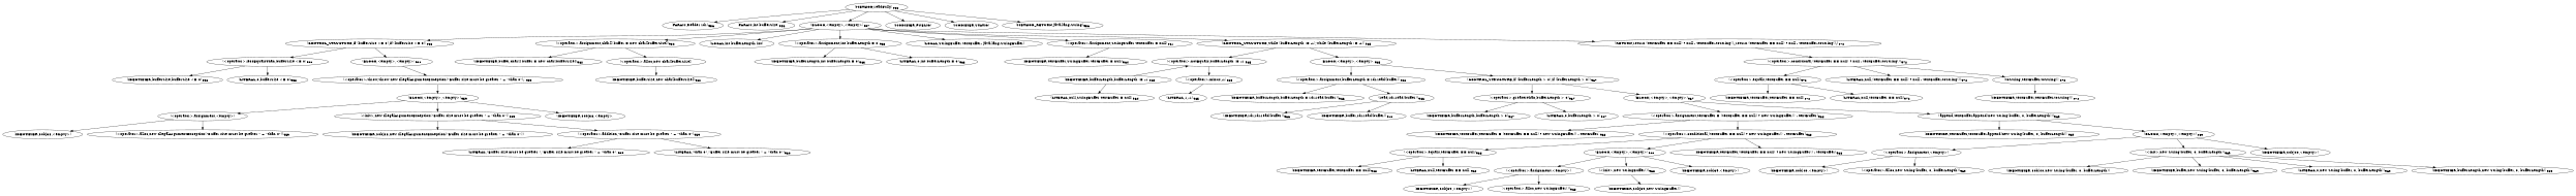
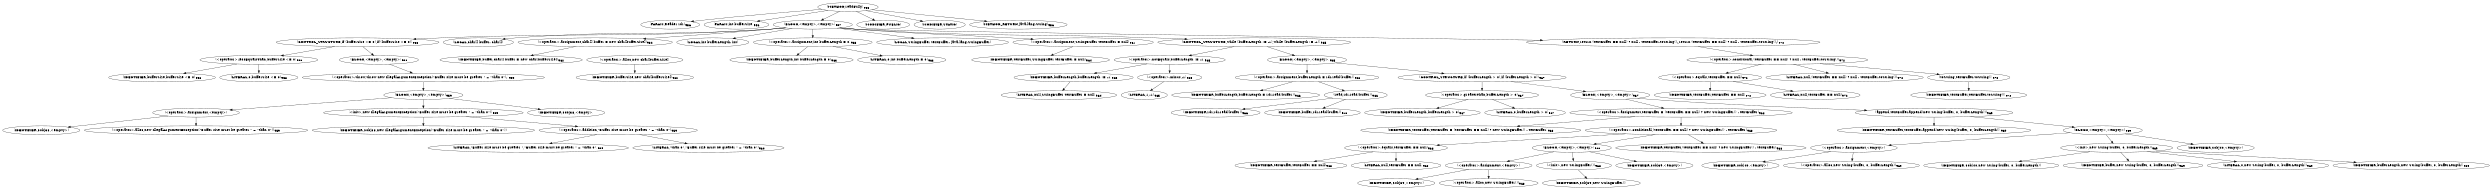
  digraph {
    n1 [label=<(METHOD,readFully)<SUB>956</SUB>>]
    n2 [label=<(PARAM,Reader rdr)<SUB>956</SUB>>]
    n3 [label=<(PARAM,int bufferSize)<SUB>956</SUB>>]
    n4 [label=<(BLOCK,&lt;empty&gt;,&lt;empty&gt;)<SUB>957</SUB>>]
    n5 [label=<(MODIFIER,PUBLIC)>]
    n6 [label=<(MODIFIER,STATIC)>]
    n7 [label=<(METHOD_RETURN,java.lang.String)<SUB>956</SUB>>]
    n8 [label=<(CONTROL_STRUCTURE,if (bufferSize &lt;= 0),if (bufferSize &lt;= 0))<SUB>958</SUB>>]
+   n9 [label=<(LOCAL,char[] buffer: char[])>]
    n10 [label=<(&lt;operator&gt;.assignment,char[] buffer = new char[bufferSize])<SUB>982</SUB>>]
    n11 [label=<(LOCAL,int bufferLength: int)>]
    n12 [label=<(&lt;operator&gt;.assignment,int bufferLength = 0)<SUB>963</SUB>>]
    n13 [label=<(LOCAL,StringBuffer textBuffer: java.lang.StringBuffer)>]
    n14 [label=<(&lt;operator&gt;.assignment,StringBuffer textBuffer = null)<SUB>961</SUB>>]
    n15 [label=<(CONTROL_STRUCTURE,while (bufferLength != -1),while (bufferLength != -1))<SUB>965</SUB>>]
    n16 [label=<(RETURN,return (textBuffer == null) ? null : textBuffer.toString();,return (textBuffer == null) ? null : textBuffer.toString();)<SUB>972</SUB>>]
    n17 [label=<(&lt;operator&gt;.lessEqualsThan,bufferSize &lt;= 0)<SUB>958</SUB>>]
    n18 [label=<(BLOCK,&lt;empty&gt;,&lt;empty&gt;)<SUB>958</SUB>>]
    n19 [label=<(IDENTIFIER,buffer,char[] buffer = new char[bufferSize])<SUB>962</SUB>>]
    n20 [label=<(&lt;operator&gt;.alloc,new char[bufferSize])>]
    n21 [label=<(IDENTIFIER,bufferLength,int bufferLength = 0)<SUB>963</SUB>>]
    n22 [label=<(LITERAL,0,int bufferLength = 0)<SUB>963</SUB>>]
    n23 [label=<(IDENTIFIER,textBuffer,StringBuffer textBuffer = null)<SUB>964</SUB>>]
    n24 [label=<(&lt;operator&gt;.notEquals,bufferLength != -1)<SUB>965</SUB>>]
    n25 [label=<(BLOCK,&lt;empty&gt;,&lt;empty&gt;)<SUB>965</SUB>>]
    n26 [label=<(&lt;operator&gt;.conditional,(textBuffer == null) ? null : textBuffer.toString())<SUB>972</SUB>>]
    n27 [label=<(IDENTIFIER,bufferSize,bufferSize &lt;= 0)<SUB>958</SUB>>]
    n28 [label=<(LITERAL,0,bufferSize &lt;= 0)<SUB>958</SUB>>]
    n29 [label=<(&lt;operator&gt;.throw,throw new IllegalArgumentException(&quot;Buffer size must be greater &quot; + &quot;than 0&quot;);)<SUB>959</SUB>>]
    n30 [label=<(BLOCK,&lt;empty&gt;,&lt;empty&gt;)<SUB>959</SUB>>]
    n31 [label=<(&lt;operator&gt;.assignment,&lt;empty&gt;)>]
    n32 [label=<(&lt;init&gt;,new IllegalArgumentException(&quot;Buffer size must be greater &quot; + &quot;than 0&quot;))<SUB>959</SUB>>]
    n33 [label=<(IDENTIFIER,$obj38,&lt;empty&gt;)>]
    n34 [label=<(IDENTIFIER,$obj38,&lt;empty&gt;)>]
    n35 [label=<(&lt;operator&gt;.alloc,new IllegalArgumentException(&quot;Buffer size must be greater &quot; + &quot;than 0&quot;))<SUB>959</SUB>>]
    n36 [label=<(IDENTIFIER,$obj38,new IllegalArgumentException(&quot;Buffer size must be greater &quot; + &quot;than 0&quot;))>]
    n37 [label=<(&lt;operator&gt;.addition,&quot;Buffer size must be greater &quot; + &quot;than 0&quot;)<SUB>959</SUB>>]
    n38 [label=<(LITERAL,&quot;Buffer size must be greater &quot;,&quot;Buffer size must be greater &quot; + &quot;than 0&quot;)<SUB>959</SUB>>]
    n39 [label=<(LITERAL,&quot;than 0&quot;,&quot;Buffer size must be greater &quot; + &quot;than 0&quot;)<SUB>960</SUB>>]
    n40 [label=<(IDENTIFIER,bufferSize,new char[bufferSize])<SUB>962</SUB>>]
    n41 [label=<(LITERAL,null,StringBuffer textBuffer = null)<SUB>964</SUB>>]
    n42 [label=<(IDENTIFIER,bufferLength,bufferLength != -1)<SUB>965</SUB>>]
    n43 [label=<(&lt;operator&gt;.minus,-1)<SUB>965</SUB>>]
    n44 [label=<(&lt;operator&gt;.assignment,bufferLength = rdr.read(buffer))<SUB>966</SUB>>]
    n45 [label=<(CONTROL_STRUCTURE,if (bufferLength &gt; 0),if (bufferLength &gt; 0))<SUB>967</SUB>>]
    n46 [label=<(LITERAL,1,-1)<SUB>965</SUB>>]
    n47 [label=<(IDENTIFIER,bufferLength,bufferLength = rdr.read(buffer))<SUB>966</SUB>>]
    n48 [label=<(read,rdr.read(buffer))<SUB>966</SUB>>]
    n49 [label=<(&lt;operator&gt;.greaterThan,bufferLength &gt; 0)<SUB>967</SUB>>]
    n50 [label=<(BLOCK,&lt;empty&gt;,&lt;empty&gt;)<SUB>967</SUB>>]
    n51 [label=<(IDENTIFIER,rdr,rdr.read(buffer))<SUB>966</SUB>>]
    n52 [label=<(IDENTIFIER,buffer,rdr.read(buffer))<SUB>916</SUB>>]
    n53 [label=<(IDENTIFIER,bufferLength,bufferLength &gt; 0)<SUB>967</SUB>>]
    n54 [label=<(LITERAL,0,bufferLength &gt; 0)<SUB>967</SUB>>]
    n55 [label=<(&lt;operator&gt;.assignment,textBuffer = (textBuffer == null) ? new StringBuffer() : textBuffer)<SUB>968</SUB>>]
    n56 [label=<(append,textBuffer.append(new String(buffer, 0, bufferLength)))<SUB>969</SUB>>]
    n57 [label=<(IDENTIFIER,textBuffer,textBuffer = (textBuffer == null) ? new StringBuffer() : textBuffer)<SUB>968</SUB>>]
    n58 [label=<(&lt;operator&gt;.conditional,(textBuffer == null) ? new StringBuffer() : textBuffer)<SUB>968</SUB>>]
    n59 [label=<(IDENTIFIER,textBuffer,textBuffer.append(new String(buffer, 0, bufferLength)))<SUB>969</SUB>>]
    n60 [label=<(BLOCK,&lt;empty&gt;,&lt;empty&gt;)<SUB>969</SUB>>]
    n61 [label=<(&lt;operator&gt;.equals,textBuffer == null)<SUB>968</SUB>>]
    n62 [label=<(BLOCK,&lt;empty&gt;,&lt;empty&gt;)<SUB>968</SUB>>]
    n63 [label=<(IDENTIFIER,textBuffer,(textBuffer == null) ? new StringBuffer() : textBuffer)<SUB>968</SUB>>]
    n64 [label=<(IDENTIFIER,textBuffer,textBuffer == null)<SUB>968</SUB>>]
    n65 [label=<(LITERAL,null,textBuffer == null)<SUB>968</SUB>>]
    n66 [label=<(&lt;operator&gt;.assignment,&lt;empty&gt;)>]
    n67 [label=<(&lt;init&gt;,new StringBuffer())<SUB>968</SUB>>]
    n68 [label=<(IDENTIFIER,$obj39,&lt;empty&gt;)>]
    n69 [label=<(IDENTIFIER,$obj39,&lt;empty&gt;)>]
    n70 [label=<(&lt;operator&gt;.alloc,new StringBuffer())<SUB>968</SUB>>]
    n71 [label=<(IDENTIFIER,$obj39,new StringBuffer())>]
    n72 [label=<(&lt;operator&gt;.assignment,&lt;empty&gt;)>]
    n73 [label=<(&lt;init&gt;,new String(buffer, 0, bufferLength))<SUB>969</SUB>>]
    n74 [label=<(IDENTIFIER,$obj40,&lt;empty&gt;)>]
    n75 [label=<(IDENTIFIER,$obj40,&lt;empty&gt;)>]
    n76 [label=<(&lt;operator&gt;.alloc,new String(buffer, 0, bufferLength))<SUB>969</SUB>>]
    n77 [label=<(IDENTIFIER,$obj40,new String(buffer, 0, bufferLength))>]
    n78 [label=<(IDENTIFIER,buffer,new String(buffer, 0, bufferLength))<SUB>969</SUB>>]
    n79 [label=<(LITERAL,0,new String(buffer, 0, bufferLength))<SUB>969</SUB>>]
    n80 [label=<(IDENTIFIER,bufferLength,new String(buffer, 0, bufferLength))<SUB>969</SUB>>]
    n81 [label=<(&lt;operator&gt;.equals,textBuffer == null)<SUB>972</SUB>>]
    n82 [label=<(LITERAL,null,(textBuffer == null) ? null : textBuffer.toString())<SUB>972</SUB>>]
    n83 [label=<(toString,textBuffer.toString())<SUB>972</SUB>>]
    n84 [label=<(IDENTIFIER,textBuffer,textBuffer == null)<SUB>972</SUB>>]
    n85 [label=<(LITERAL,null,textBuffer == null)<SUB>972</SUB>>]
    n86 [label=<(IDENTIFIER,textBuffer,textBuffer.toString())<SUB>972</SUB>>]
    n1 -> n2
    n1 -> n3
    n1 -> n4
    n1 -> n5
    n1 -> n6
    n1 -> n7
    n4 -> n8
+   n4 -> n9
    n4 -> n10
    n4 -> n11
    n4 -> n12
    n4 -> n13
    n4 -> n14
    n4 -> n15
    n4 -> n16
    n8 -> n17
    n8 -> n18
    n10 -> n19
-   n10 -> n20
    n12 -> n21
    n12 -> n22
    n14 -> n23
    n15 -> n24
    n15 -> n25
    n16 -> n26
    n17 -> n27
    n17 -> n28
    n18 -> n29
    n20 -> n40
-   n42 -> n24
+   n24 -> n42
    n24 -> n43
    n25 -> n44
    n25 -> n45
    n26 -> n81
    n26 -> n82
    n26 -> n83
    n29 -> n30
    n30 -> n31
    n30 -> n32
    n30 -> n33
    n31 -> n34
    n31 -> n35
    n32 -> n36
    n32 -> n37
    n37 -> n38
    n37 -> n39
    n42 -> n41
    n43 -> n46
    n44 -> n47
    n44 -> n48
    n45 -> n49
    n45 -> n50
    n48 -> n51
    n48 -> n52
    n49 -> n53
    n49 -> n54
    n50 -> n55
    n50 -> n56
    n55 -> n57
    n55 -> n58
    n56 -> n59
    n56 -> n60
    n58 -> n61
    n58 -> n62
    n58 -> n63
    n60 -> n72
    n60 -> n73
    n60 -> n74
    n61 -> n64
    n61 -> n65
    n62 -> n66
    n62 -> n67
    n62 -> n68
    n66 -> n69
    n66 -> n70
    n67 -> n71
    n72 -> n75
    n72 -> n76
    n73 -> n77
    n73 -> n78
    n73 -> n79
    n73 -> n80
    n81 -> n84
    n81 -> n85
    n83 -> n86
  }
